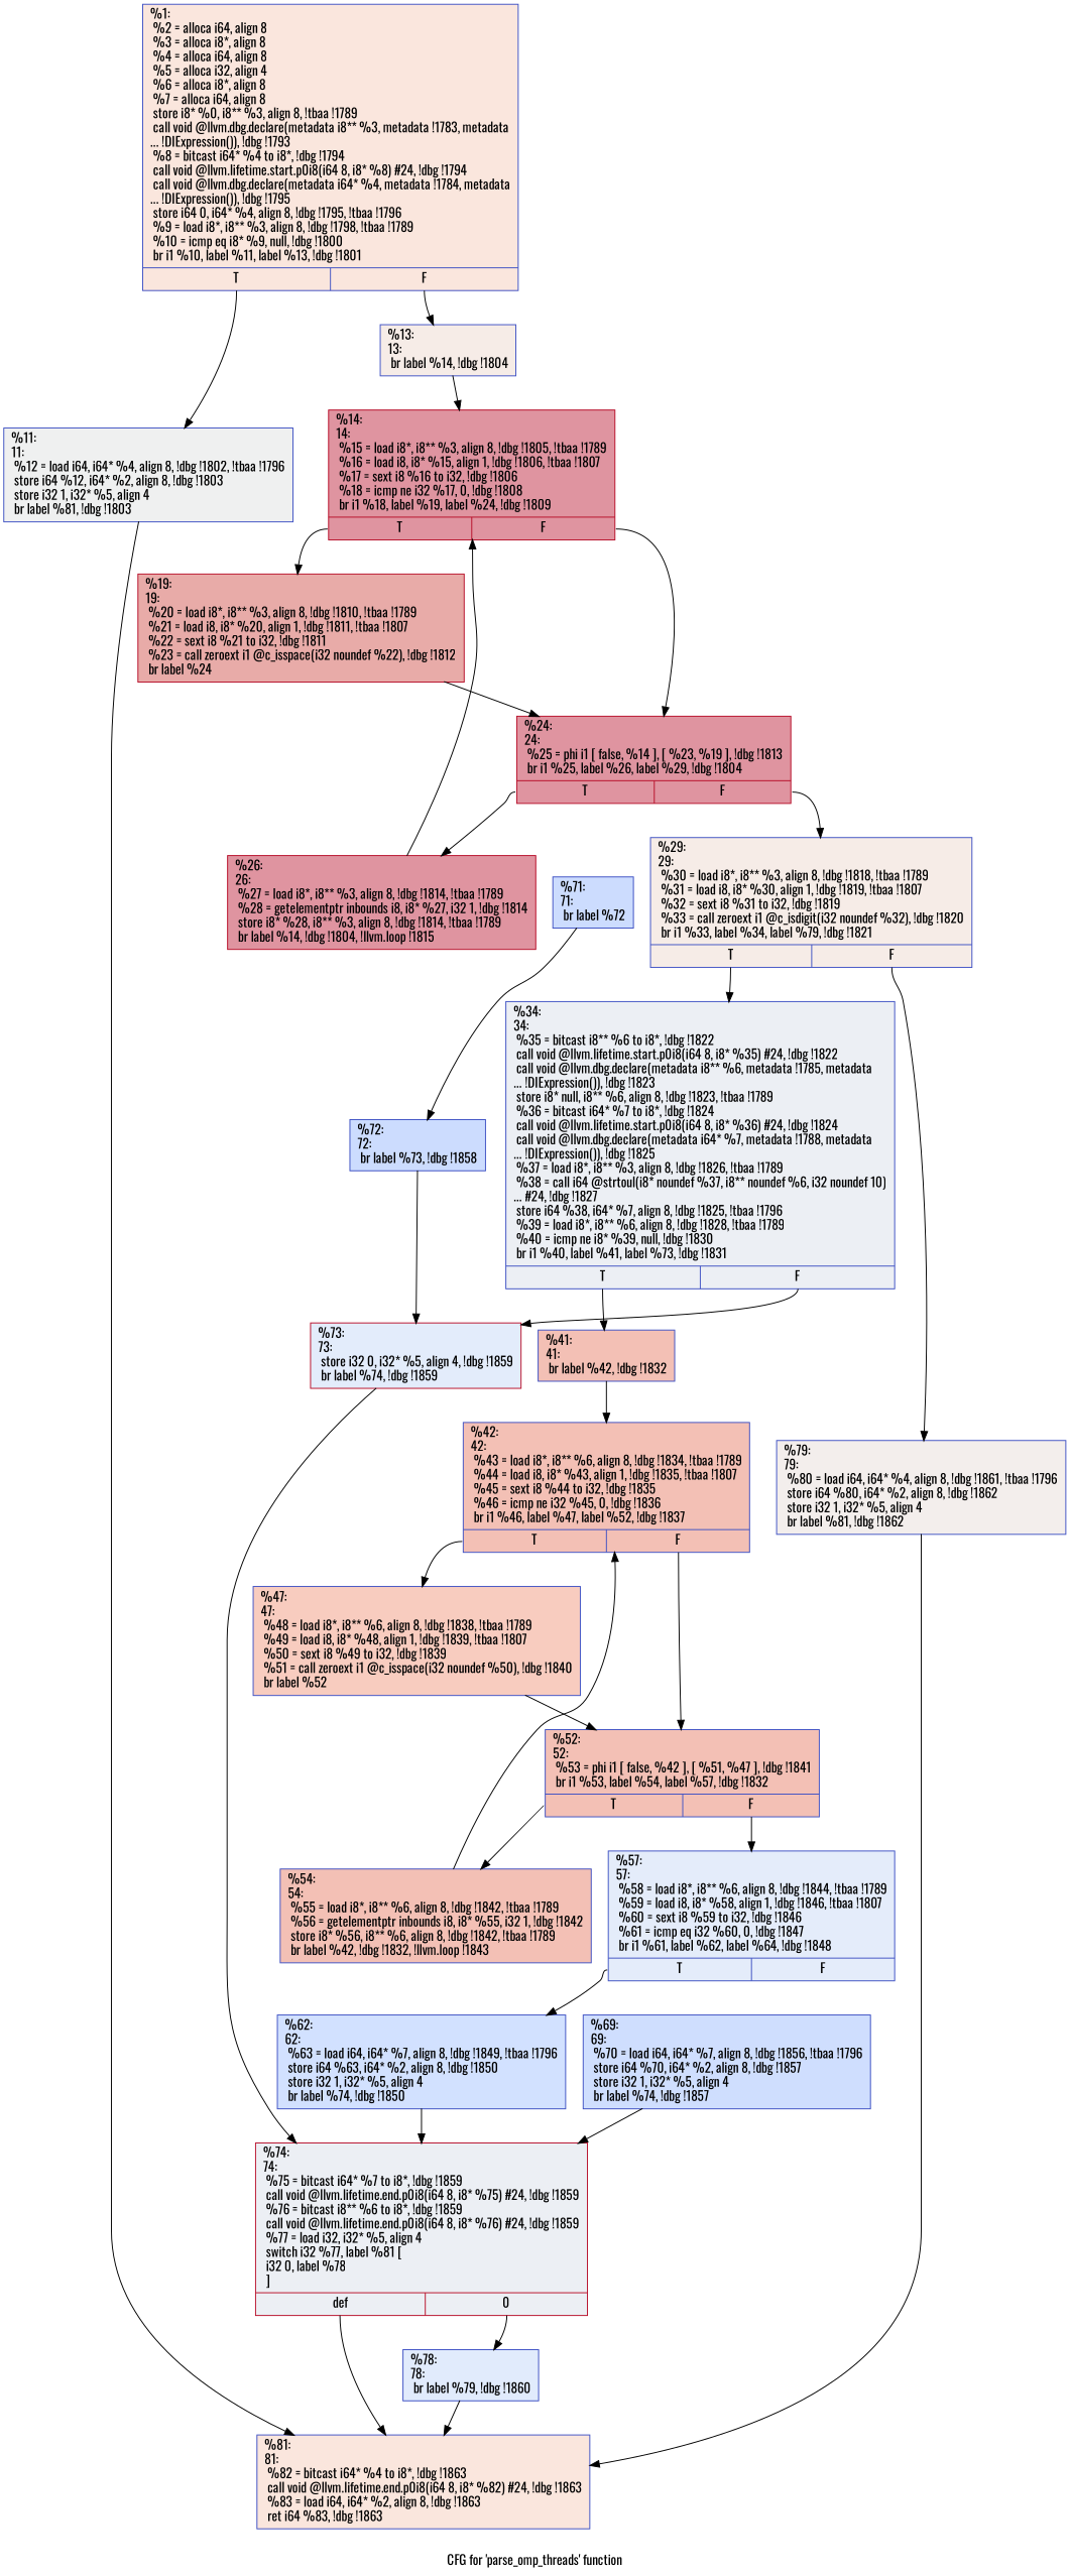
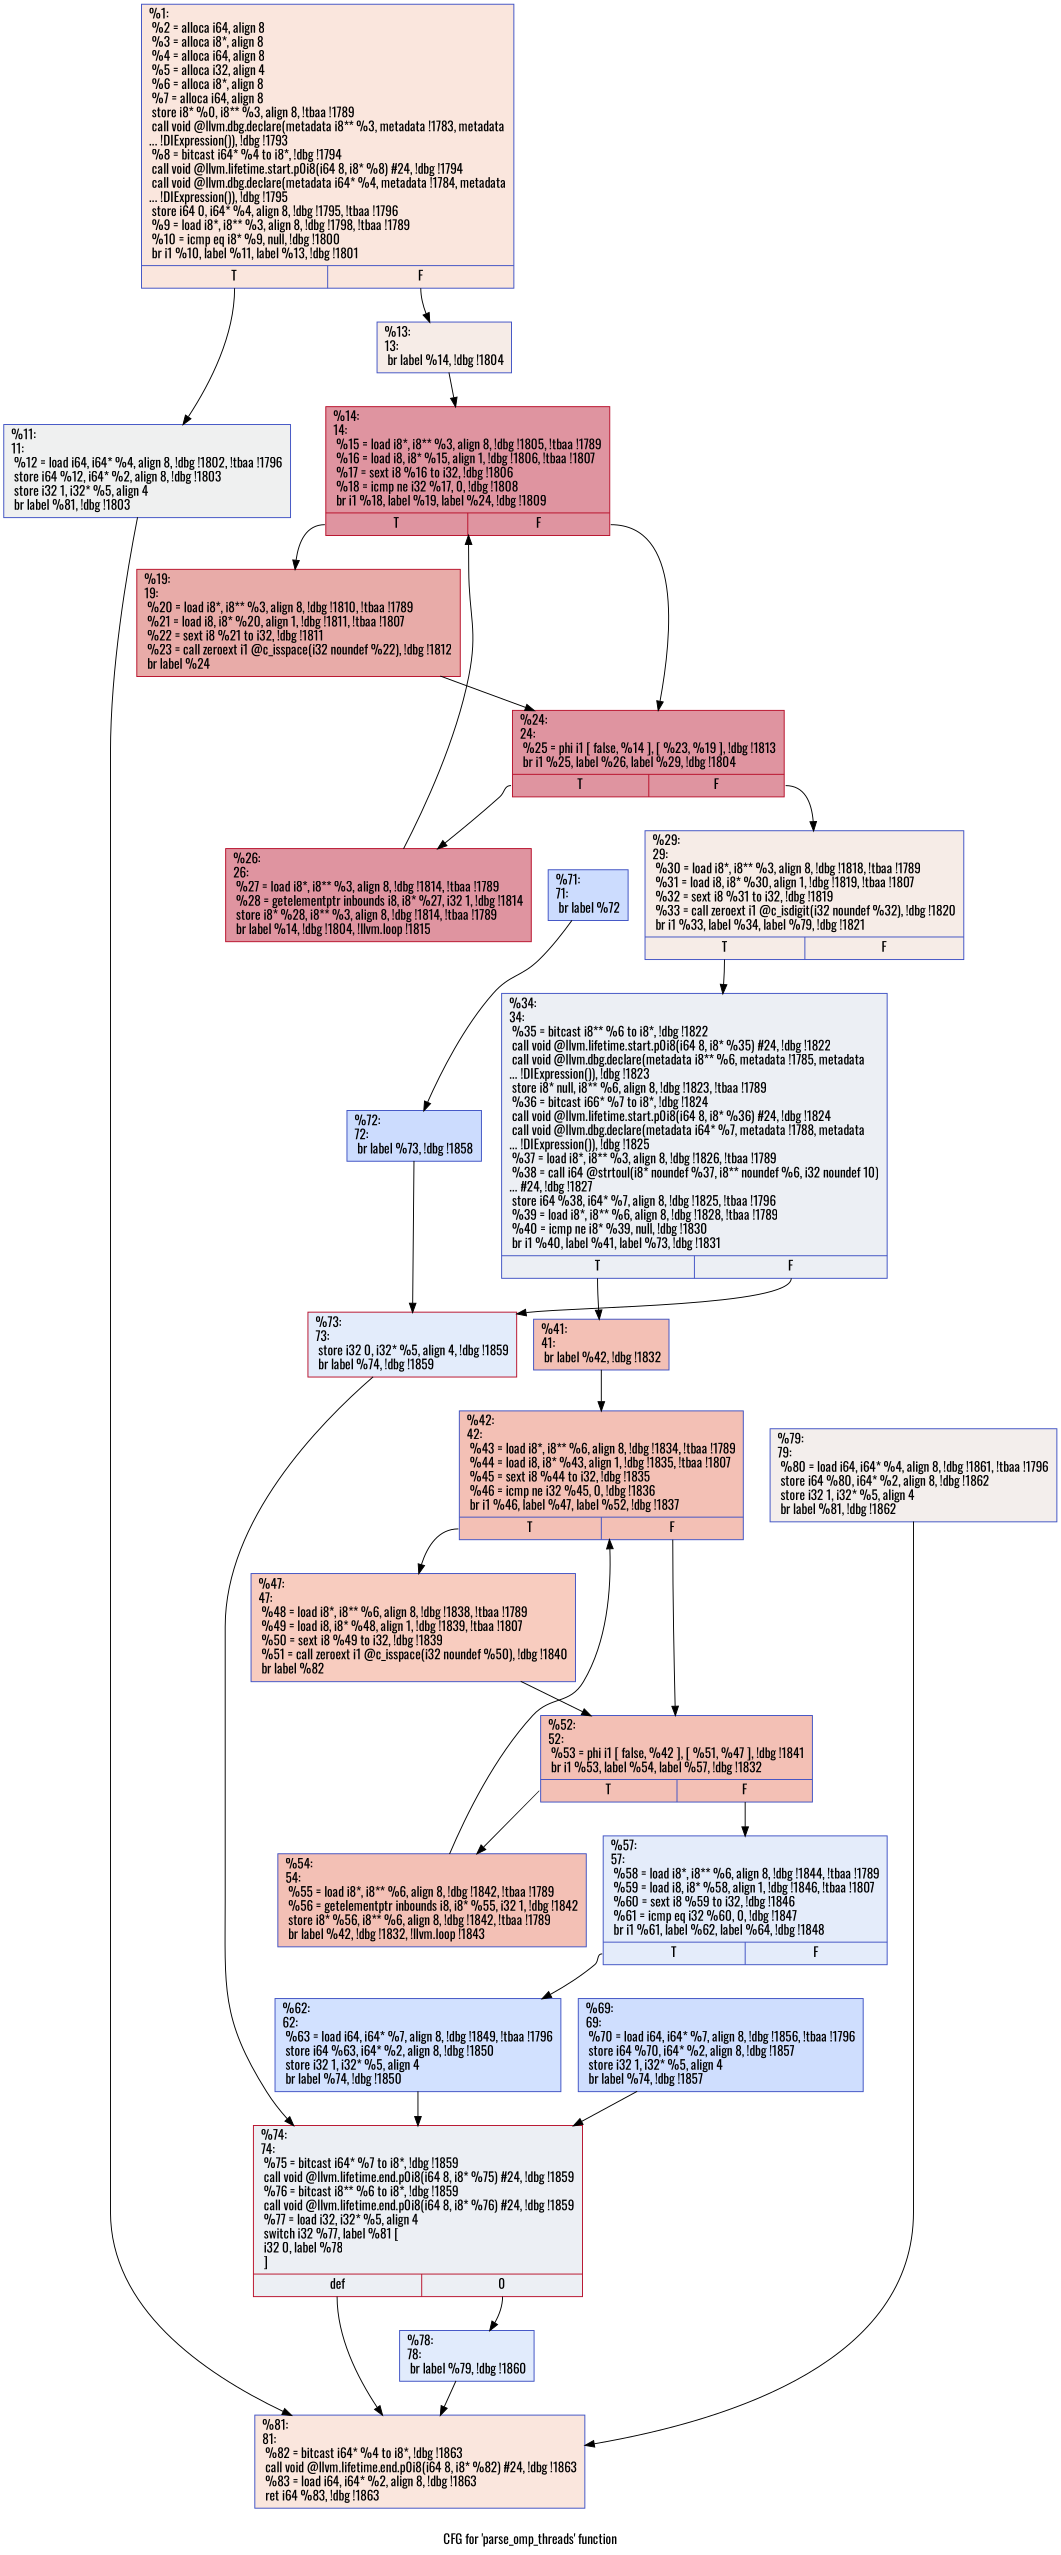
  digraph {
    fontname=Oswald
    label="CFG for 'parse_omp_threads' function"
    node [color="#3d50c3ff" fillcolor="#e5705870" fontname=Oswald shape=record style=filled]
    edge [fontname=Oswald]
    n1 [fillcolor="#f3c7b170" label="{%1:\l  %2 = alloca i64, align 8\l  %3 = alloca i8*, align 8\l  %4 = alloca i64, align 8\l  %5 = alloca i32, align 4\l  %6 = alloca i8*, align 8\l  %7 = alloca i64, align 8\l  store i8* %0, i8** %3, align 8, !tbaa !1789\l  call void @llvm.dbg.declare(metadata i8** %3, metadata !1783, metadata\l... !DIExpression()), !dbg !1793\l  %8 = bitcast i64* %4 to i8*, !dbg !1794\l  call void @llvm.lifetime.start.p0i8(i64 8, i8* %8) #24, !dbg !1794\l  call void @llvm.dbg.declare(metadata i64* %4, metadata !1784, metadata\l... !DIExpression()), !dbg !1795\l  store i64 0, i64* %4, align 8, !dbg !1795, !tbaa !1796\l  %9 = load i8*, i8** %3, align 8, !dbg !1798, !tbaa !1789\l  %10 = icmp eq i8* %9, null, !dbg !1800\l  br i1 %10, label %11, label %13, !dbg !1801\l|{<s0>T|<s1>F}}"]
    n2 [fillcolor="#dbdcde70" label="{%11:\l11:                                               \l  %12 = load i64, i64* %4, align 8, !dbg !1802, !tbaa !1796\l  store i64 %12, i64* %2, align 8, !dbg !1803\l  store i32 1, i32* %5, align 4\l  br label %81, !dbg !1803\l}"]
    n3 [fillcolor="#ead5c970" label="{%13:\l13:                                               \l  br label %14, !dbg !1804\l}"]
    n4 [fillcolor="#f3c7b170" label="{%81:\l81:                                               \l  %82 = bitcast i64* %4 to i8*, !dbg !1863\l  call void @llvm.lifetime.end.p0i8(i64 8, i8* %82) #24, !dbg !1863\l  %83 = load i64, i64* %2, align 8, !dbg !1863\l  ret i64 %83, !dbg !1863\l}"]
    n5 [color="#b70d28ff" fillcolor="#b70d2870" label="{%14:\l14:                                               \l  %15 = load i8*, i8** %3, align 8, !dbg !1805, !tbaa !1789\l  %16 = load i8, i8* %15, align 1, !dbg !1806, !tbaa !1807\l  %17 = sext i8 %16 to i32, !dbg !1806\l  %18 = icmp ne i32 %17, 0, !dbg !1808\l  br i1 %18, label %19, label %24, !dbg !1809\l|{<s0>T|<s1>F}}"]
    n6 [color="#b70d28ff" fillcolor="#cc403a70" label="{%19:\l19:                                               \l  %20 = load i8*, i8** %3, align 8, !dbg !1810, !tbaa !1789\l  %21 = load i8, i8* %20, align 1, !dbg !1811, !tbaa !1807\l  %22 = sext i8 %21 to i32, !dbg !1811\l  %23 = call zeroext i1 @c_isspace(i32 noundef %22), !dbg !1812\l  br label %24\l}"]
    n7 [color="#b70d28ff" fillcolor="#b70d2870" label="{%24:\l24:                                               \l  %25 = phi i1 [ false, %14 ], [ %23, %19 ], !dbg !1813\l  br i1 %25, label %26, label %29, !dbg !1804\l|{<s0>T|<s1>F}}"]
    n8 [color="#b70d28ff" fillcolor="#b70d2870" label="{%26:\l26:                                               \l  %27 = load i8*, i8** %3, align 8, !dbg !1814, !tbaa !1789\l  %28 = getelementptr inbounds i8, i8* %27, i32 1, !dbg !1814\l  store i8* %28, i8** %3, align 8, !dbg !1814, !tbaa !1789\l  br label %14, !dbg !1804, !llvm.loop !1815\l}"]
    n9 [fillcolor="#ead5c970" label="{%29:\l29:                                               \l  %30 = load i8*, i8** %3, align 8, !dbg !1818, !tbaa !1789\l  %31 = load i8, i8* %30, align 1, !dbg !1819, !tbaa !1807\l  %32 = sext i8 %31 to i32, !dbg !1819\l  %33 = call zeroext i1 @c_isdigit(i32 noundef %32), !dbg !1820\l  br i1 %33, label %34, label %79, !dbg !1821\l|{<s0>T|<s1>F}}"]
-   n10 [fillcolor="#d4dbe670" label="{%34:\l34:                                               \l  %35 = bitcast i8** %6 to i8*, !dbg !1822\l  call void @llvm.lifetime.start.p0i8(i64 8, i8* %35) #24, !dbg !1822\l  call void @llvm.dbg.declare(metadata i8** %6, metadata !1785, metadata\l... !DIExpression()), !dbg !1823\l  store i8* null, i8** %6, align 8, !dbg !1823, !tbaa !1789\l  %36 = bitcast i64* %7 to i8*, !dbg !1824\l  call void @llvm.lifetime.start.p0i8(i64 8, i8* %36) #24, !dbg !1824\l  call void @llvm.dbg.declare(metadata i64* %7, metadata !1788, metadata\l... !DIExpression()), !dbg !1825\l  %37 = load i8*, i8** %3, align 8, !dbg !1826, !tbaa !1789\l  %38 = call i64 @strtoul(i8* noundef %37, i8** noundef %6, i32 noundef 10)\l... #24, !dbg !1827\l  store i64 %38, i64* %7, align 8, !dbg !1825, !tbaa !1796\l  %39 = load i8*, i8** %6, align 8, !dbg !1828, !tbaa !1789\l  %40 = icmp ne i8* %39, null, !dbg !1830\l  br i1 %40, label %41, label %73, !dbg !1831\l|{<s0>T|<s1>F}}"]
+   n10 [fillcolor="#d4dbe670" label="{%34:\l34:                                               \l  %35 = bitcast i8** %6 to i8*, !dbg !1822\l  call void @llvm.lifetime.start.p0i8(i64 8, i8* %35) #24, !dbg !1822\l  call void @llvm.dbg.declare(metadata i8** %6, metadata !1785, metadata\l... !DIExpression()), !dbg !1823\l  store i8* null, i8** %6, align 8, !dbg !1823, !tbaa !1789\l  %36 = bitcast i66* %7 to i8*, !dbg !1824\l  call void @llvm.lifetime.start.p0i8(i64 8, i8* %36) #24, !dbg !1824\l  call void @llvm.dbg.declare(metadata i64* %7, metadata !1788, metadata\l... !DIExpression()), !dbg !1825\l  %37 = load i8*, i8** %3, align 8, !dbg !1826, !tbaa !1789\l  %38 = call i64 @strtoul(i8* noundef %37, i8** noundef %6, i32 noundef 10)\l... #24, !dbg !1827\l  store i64 %38, i64* %7, align 8, !dbg !1825, !tbaa !1796\l  %39 = load i8*, i8** %6, align 8, !dbg !1828, !tbaa !1789\l  %40 = icmp ne i8* %39, null, !dbg !1830\l  br i1 %40, label %41, label %73, !dbg !1831\l|{<s0>T|<s1>F}}"]
    n11 [fillcolor="#e3d9d370" label="{%79:\l79:                                               \l  %80 = load i64, i64* %4, align 8, !dbg !1861, !tbaa !1796\l  store i64 %80, i64* %2, align 8, !dbg !1862\l  store i32 1, i32* %5, align 4\l  br label %81, !dbg !1862\l}"]
    n12 [label="{%41:\l41:                                               \l  br label %42, !dbg !1832\l}"]
    n13 [color="#b70d28ff" fillcolor="#bfd3f670" label="{%73:\l73:                                               \l  store i32 0, i32* %5, align 4, !dbg !1859\l  br label %74, !dbg !1859\l}"]
    n14 [label="{%42:\l42:                                               \l  %43 = load i8*, i8** %6, align 8, !dbg !1834, !tbaa !1789\l  %44 = load i8, i8* %43, align 1, !dbg !1835, !tbaa !1807\l  %45 = sext i8 %44 to i32, !dbg !1835\l  %46 = icmp ne i32 %45, 0, !dbg !1836\l  br i1 %46, label %47, label %52, !dbg !1837\l|{<s0>T|<s1>F}}"]
    n15 [color="#b70d28ff" fillcolor="#d4dbe670" label="{%74:\l74:                                               \l  %75 = bitcast i64* %7 to i8*, !dbg !1859\l  call void @llvm.lifetime.end.p0i8(i64 8, i8* %75) #24, !dbg !1859\l  %76 = bitcast i8** %6 to i8*, !dbg !1859\l  call void @llvm.lifetime.end.p0i8(i64 8, i8* %76) #24, !dbg !1859\l  %77 = load i32, i32* %5, align 4\l  switch i32 %77, label %81 [\l    i32 0, label %78\l  ]\l|{<s0>def|<s1>0}}"]
-   n16 [fillcolor="#f08b6e70" label="{%47:\l47:                                               \l  %48 = load i8*, i8** %6, align 8, !dbg !1838, !tbaa !1789\l  %49 = load i8, i8* %48, align 1, !dbg !1839, !tbaa !1807\l  %50 = sext i8 %49 to i32, !dbg !1839\l  %51 = call zeroext i1 @c_isspace(i32 noundef %50), !dbg !1840\l  br label %52\l}"]
+   n16 [fillcolor="#f08b6e70" label="{%47:\l47:                                               \l  %48 = load i8*, i8** %6, align 8, !dbg !1838, !tbaa !1789\l  %49 = load i8, i8* %48, align 1, !dbg !1839, !tbaa !1807\l  %50 = sext i8 %49 to i32, !dbg !1839\l  %51 = call zeroext i1 @c_isspace(i32 noundef %50), !dbg !1840\l  br label %82\l}"]
    n17 [label="{%52:\l52:                                               \l  %53 = phi i1 [ false, %42 ], [ %51, %47 ], !dbg !1841\l  br i1 %53, label %54, label %57, !dbg !1832\l|{<s0>T|<s1>F}}"]
    n18 [fillcolor="#bbd1f870" label="{%78:\l78:                                               \l  br label %79, !dbg !1860\l}"]
    n19 [label="{%54:\l54:                                               \l  %55 = load i8*, i8** %6, align 8, !dbg !1842, !tbaa !1789\l  %56 = getelementptr inbounds i8, i8* %55, i32 1, !dbg !1842\l  store i8* %56, i8** %6, align 8, !dbg !1842, !tbaa !1789\l  br label %42, !dbg !1832, !llvm.loop !1843\l}"]
    n20 [fillcolor="#c1d4f470" label="{%57:\l57:                                               \l  %58 = load i8*, i8** %6, align 8, !dbg !1844, !tbaa !1789\l  %59 = load i8, i8* %58, align 1, !dbg !1846, !tbaa !1807\l  %60 = sext i8 %59 to i32, !dbg !1846\l  %61 = icmp eq i32 %60, 0, !dbg !1847\l  br i1 %61, label %62, label %64, !dbg !1848\l|{<s0>T|<s1>F}}"]
    n21 [fillcolor="#9abbff70" label="{%62:\l62:                                               \l  %63 = load i64, i64* %7, align 8, !dbg !1849, !tbaa !1796\l  store i64 %63, i64* %2, align 8, !dbg !1850\l  store i32 1, i32* %5, align 4\l  br label %74, !dbg !1850\l}"]
    n22 [fillcolor="#93b5fe70" label="{%69:\l69:                                               \l  %70 = load i64, i64* %7, align 8, !dbg !1856, !tbaa !1796\l  store i64 %70, i64* %2, align 8, !dbg !1857\l  store i32 1, i32* %5, align 4\l  br label %74, !dbg !1857\l}"]
    n23 [fillcolor="#8caffe70" label="{%71:\l71:                                               \l  br label %72\l}"]
    n24 [fillcolor="#8caffe70" label="{%72:\l72:                                               \l  br label %73, !dbg !1858\l}"]
    n1 -> n2 [tailport=s0]
    n1 -> n3 [tailport=s1]
    n2 -> n4
    n3 -> n5
    n5 -> n6 [tailport=s0]
    n5 -> n7 [tailport=s1]
    n6 -> n7
    n7 -> n8 [tailport=s0]
    n7 -> n9 [tailport=s1]
    n8 -> n5
    n9 -> n10 [tailport=s0]
-   n9 -> n11 [tailport=s1]
    n10 -> n12 [tailport=s0]
    n10 -> n13 [tailport=s1]
    n11 -> n4
    n12 -> n14
    n13 -> n15
    n14 -> n16 [tailport=s0]
    n14 -> n17 [tailport=s1]
    n15 -> n4 [tailport=s0]
    n15 -> n18 [tailport=s1]
    n16 -> n17
    n17 -> n19 [tailport=s0]
    n17 -> n20 [tailport=s1]
    n18 -> n4
    n19 -> n14
    n20 -> n21 [tailport=s0]
    n21 -> n15
    n22 -> n15
    n23 -> n24
    n24 -> n13
  }
